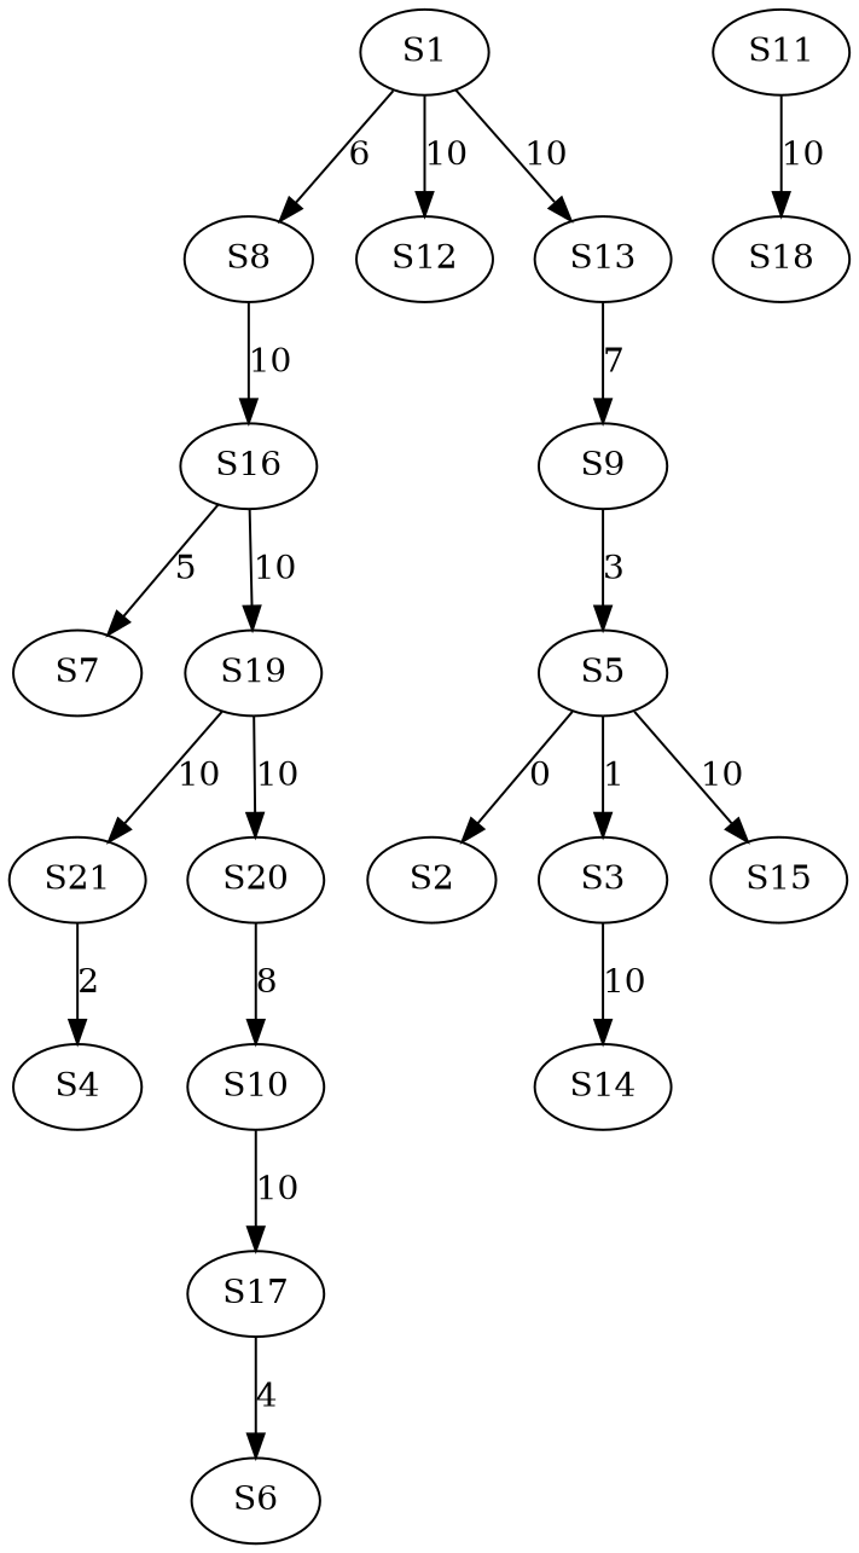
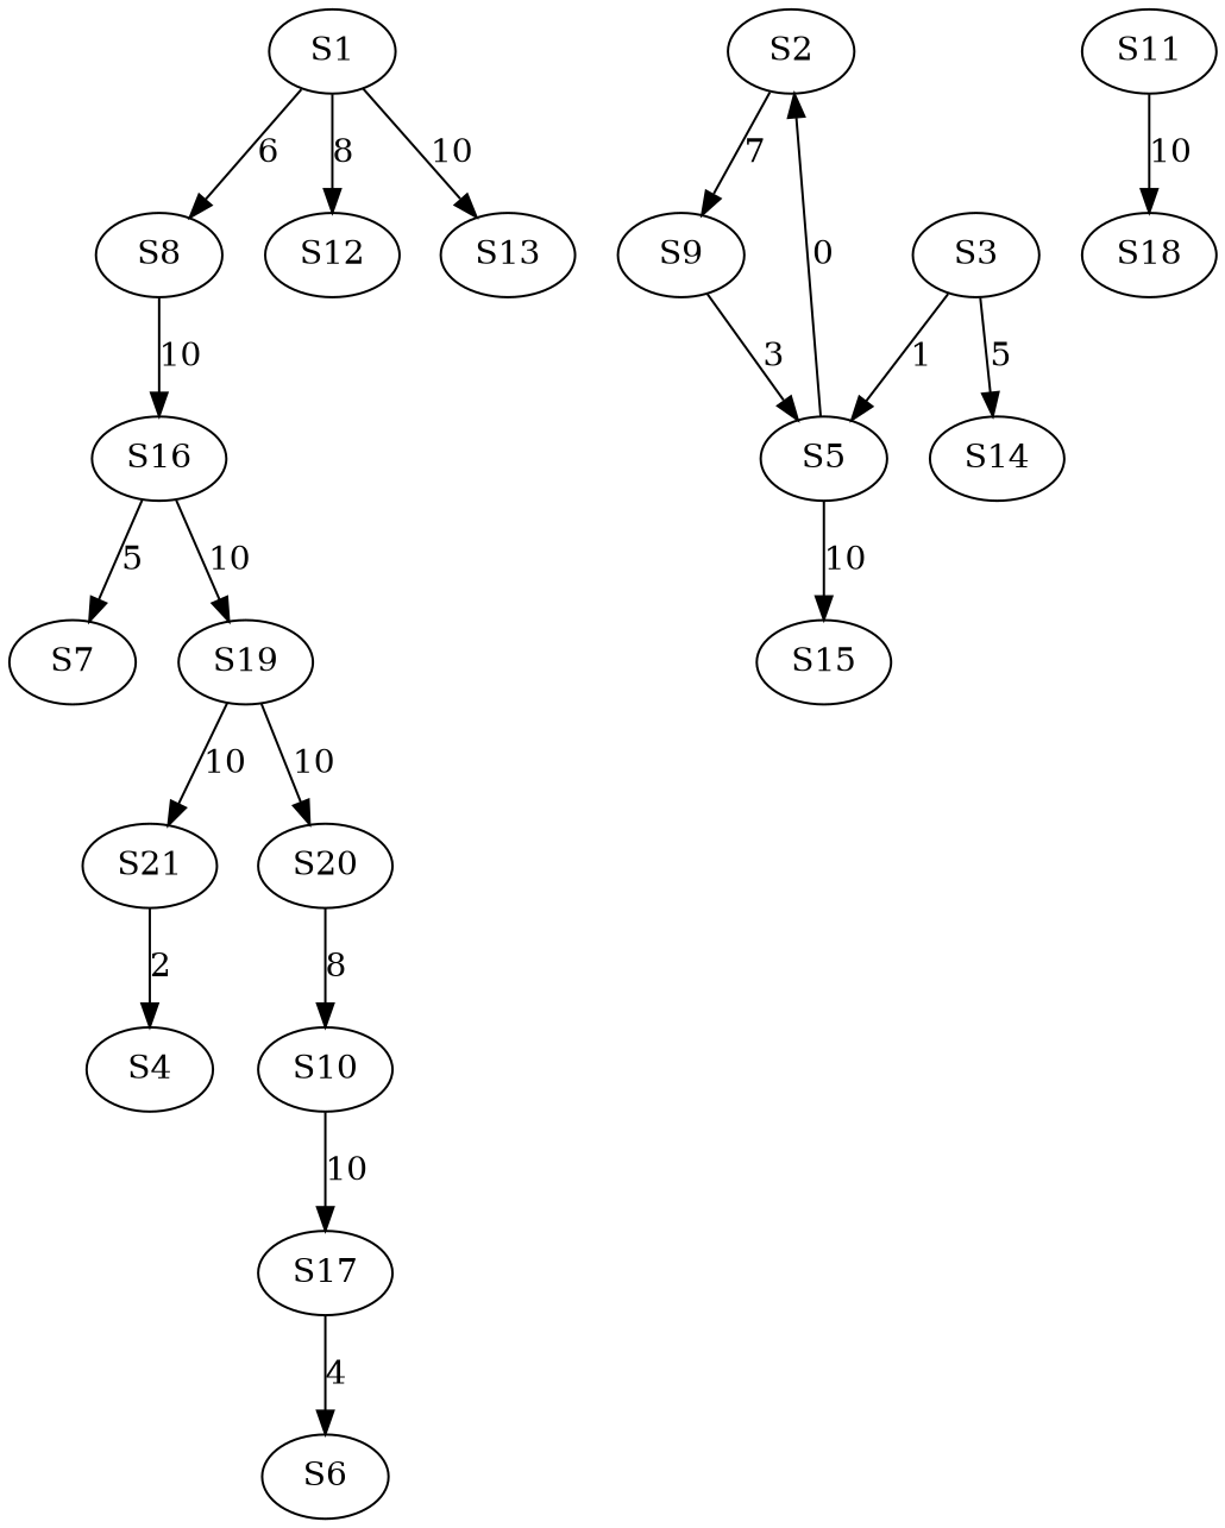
  strict digraph {
    S8
    S16
    S2
    S9
    S7
    S19
    S5
    S3
    S15
    S14
    S21
    S4
    S17
    S6
    S20
    S1
    S12
    S13
    S10
    S11
    S18
    S8 -> S16 [label=10]
    S16 -> S7 [label=5]
    S16 -> S19 [label=10]
-   S13 -> S9 [label=7]
+   S2 -> S9 [label=7]
    S9 -> S5 [label=3]
    S19 -> S21 [label=10]
    S19 -> S20 [label=10]
    S5 -> S2 [label=0]
-   S5 -> S3 [label=1]
+   S3 -> S5 [label=1]
    S5 -> S15 [label=10]
-   S3 -> S14 [label=10]
+   S3 -> S14 [label=5]
    S21 -> S4 [label=2]
    S17 -> S6 [label=4]
    S20 -> S10 [label=8]
    S1 -> S8 [label=6]
-   S1 -> S12 [label=10]
+   S1 -> S12 [label=8]
    S1 -> S13 [label=10]
    S10 -> S17 [label=10]
    S11 -> S18 [label=10]
  }
